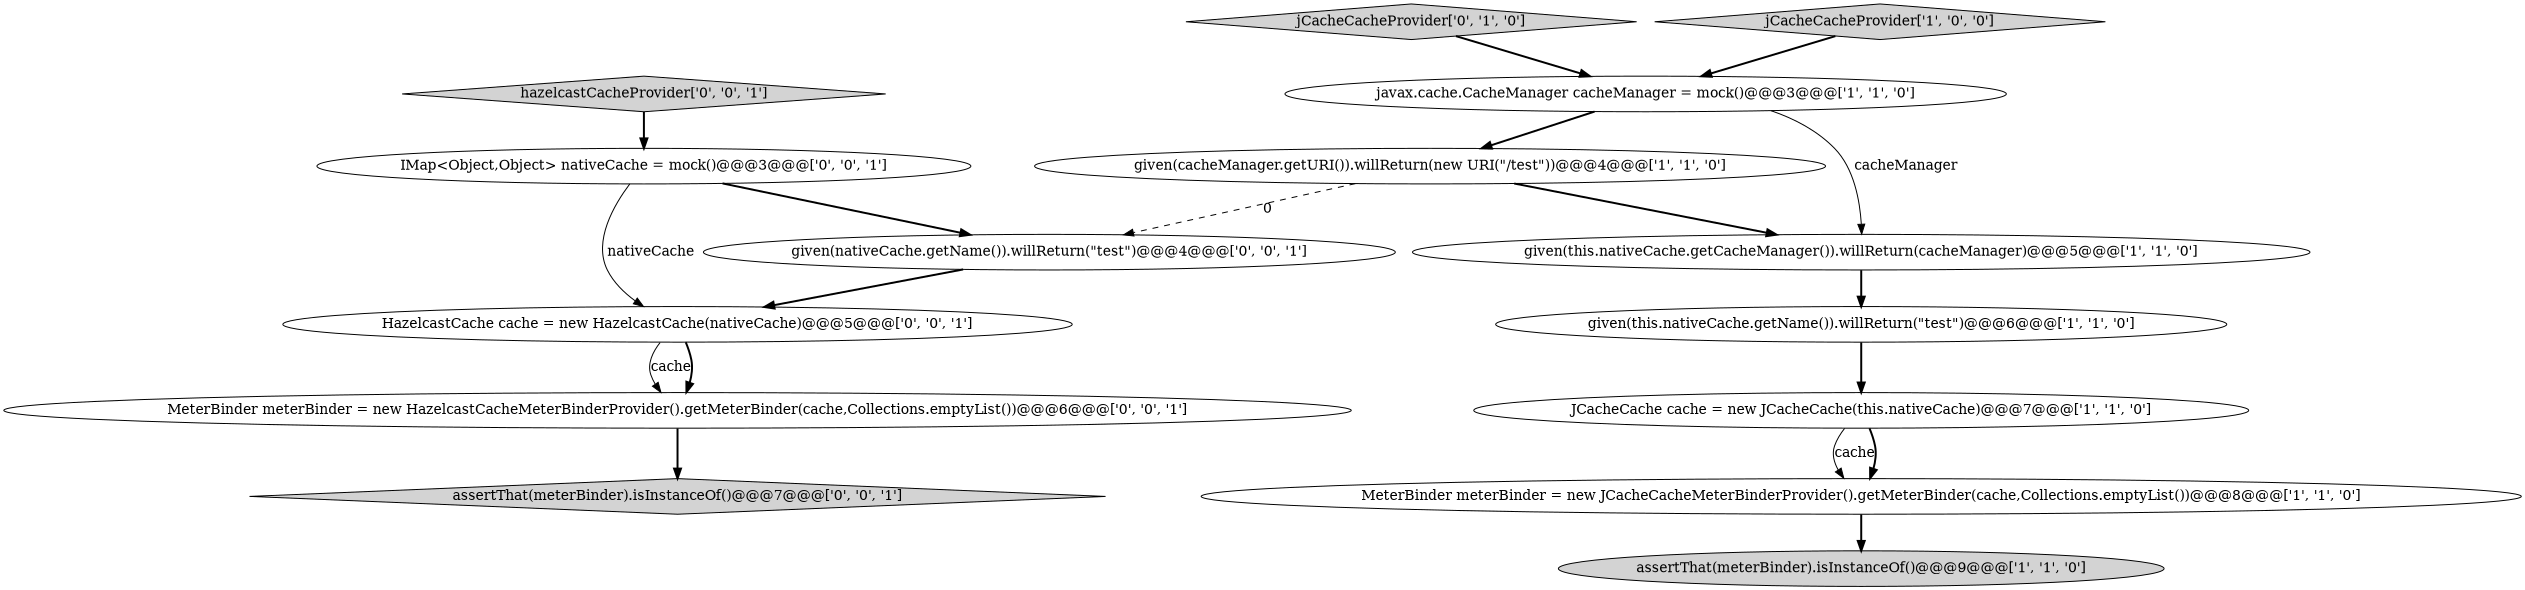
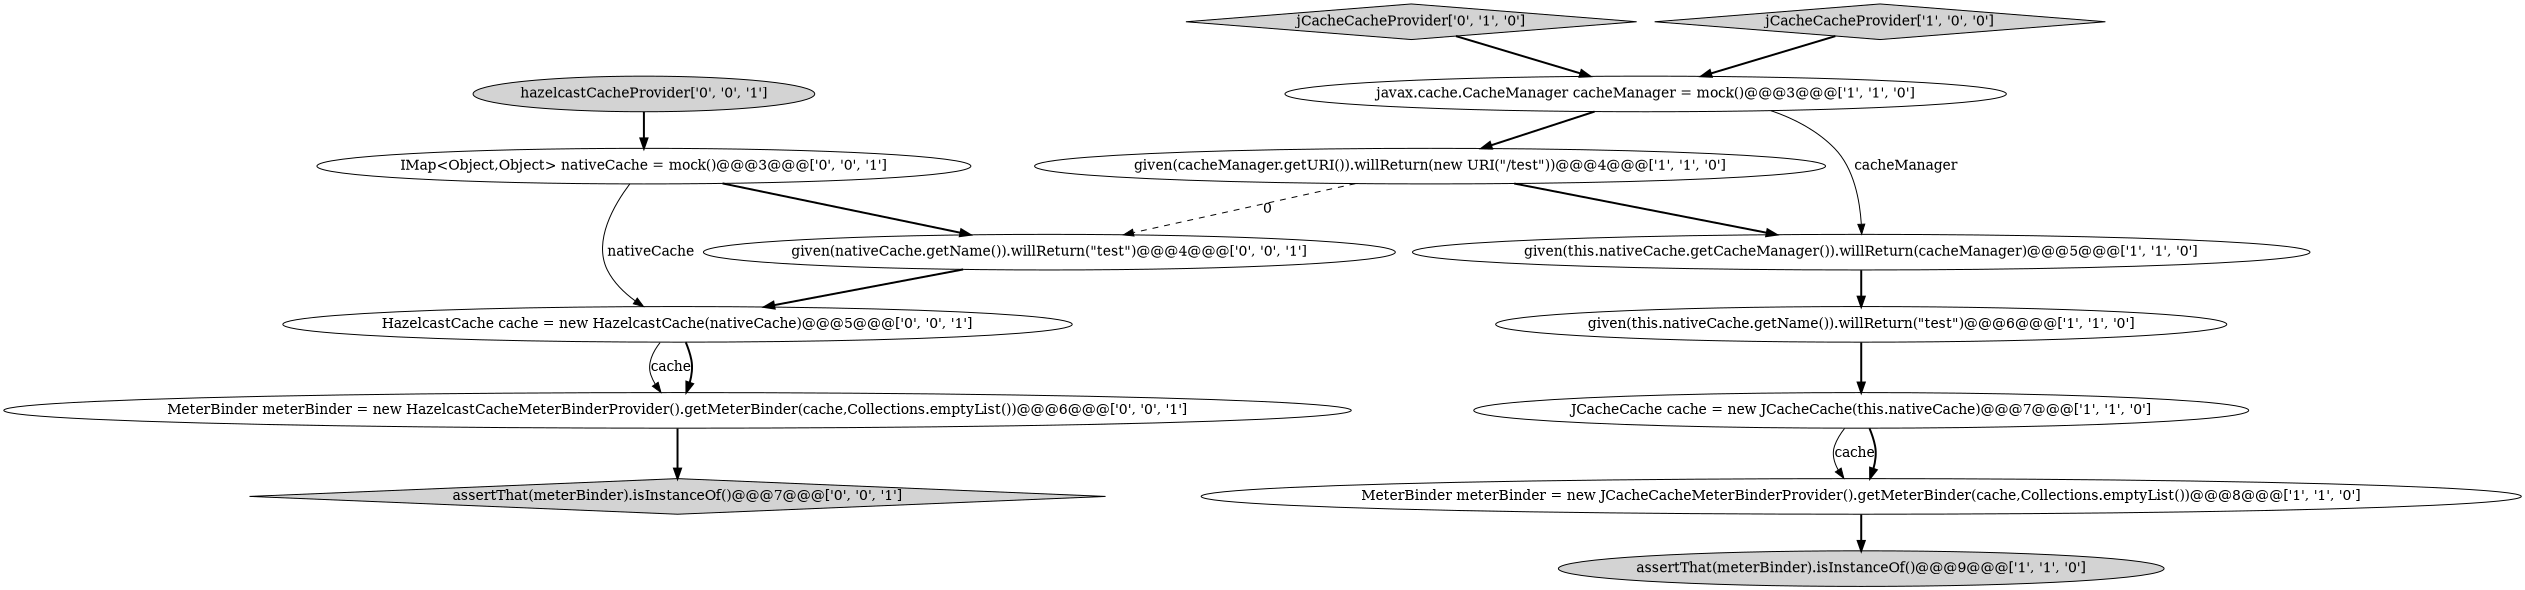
  digraph {
    node [fillcolor=white shape=ellipse style=filled]
    edge [style=bold]
    n1 [fillcolor=lightgray label="assertThat(meterBinder).isInstanceOf()@@@9@@@['1', '1', '0']"]
    n2 [label="javax.cache.CacheManager cacheManager = mock()@@@3@@@['1', '1', '0']"]
    n3 [label="given(cacheManager.getURI()).willReturn(new URI(\"/test\"))@@@4@@@['1', '1', '0']"]
    n4 [label="given(this.nativeCache.getCacheManager()).willReturn(cacheManager)@@@5@@@['1', '1', '0']"]
    n5 [label="given(nativeCache.getName()).willReturn(\"test\")@@@4@@@['0', '0', '1']"]
    n6 [label="given(this.nativeCache.getName()).willReturn(\"test\")@@@6@@@['1', '1', '0']"]
    n7 [label="IMap<Object,Object> nativeCache = mock()@@@3@@@['0', '0', '1']"]
    n8 [label="HazelcastCache cache = new HazelcastCache(nativeCache)@@@5@@@['0', '0', '1']"]
    n9 [label="MeterBinder meterBinder = new HazelcastCacheMeterBinderProvider().getMeterBinder(cache,Collections.emptyList())@@@6@@@['0', '0', '1']"]
    n10 [label="JCacheCache cache = new JCacheCache(this.nativeCache)@@@7@@@['1', '1', '0']"]
    n11 [label="MeterBinder meterBinder = new JCacheCacheMeterBinderProvider().getMeterBinder(cache,Collections.emptyList())@@@8@@@['1', '1', '0']"]
    n12 [fillcolor=lightgray label="jCacheCacheProvider['0', '1', '0']" shape=diamond]
    n13 [fillcolor=lightgray label="assertThat(meterBinder).isInstanceOf()@@@7@@@['0', '0', '1']" shape=diamond]
    n14 [fillcolor=lightgray label="jCacheCacheProvider['1', '0', '0']" shape=diamond]
-   n15 [fillcolor=lightgray label="hazelcastCacheProvider['0', '0', '1']" shape=diamond]
+   n15 [fillcolor=lightgray label="hazelcastCacheProvider['0', '0', '1']"]
    n2 -> n3
    n2 -> n4 [label=cacheManager style=solid]
    n3 -> n4
    n3 -> n5 [label=0 style=dashed]
    n4 -> n6
    n5 -> n8
    n6 -> n10
    n7 -> n5
    n7 -> n8 [label=nativeCache style=solid]
    n8 -> n9 [label=cache style=solid]
    n8 -> n9
    n9 -> n13
    n10 -> n11 [label=cache style=solid]
    n10 -> n11
    n11 -> n1
    n12 -> n2
    n14 -> n2
    n15 -> n7
  }
